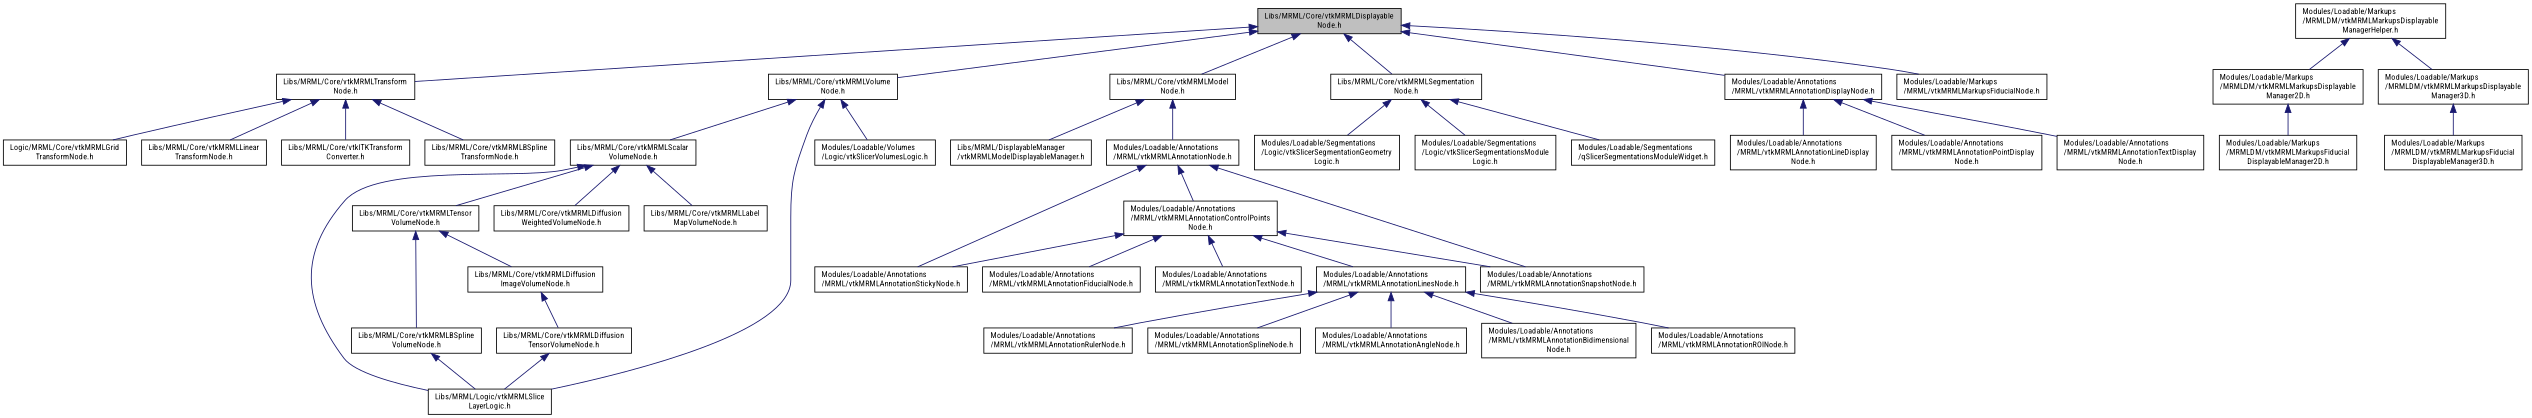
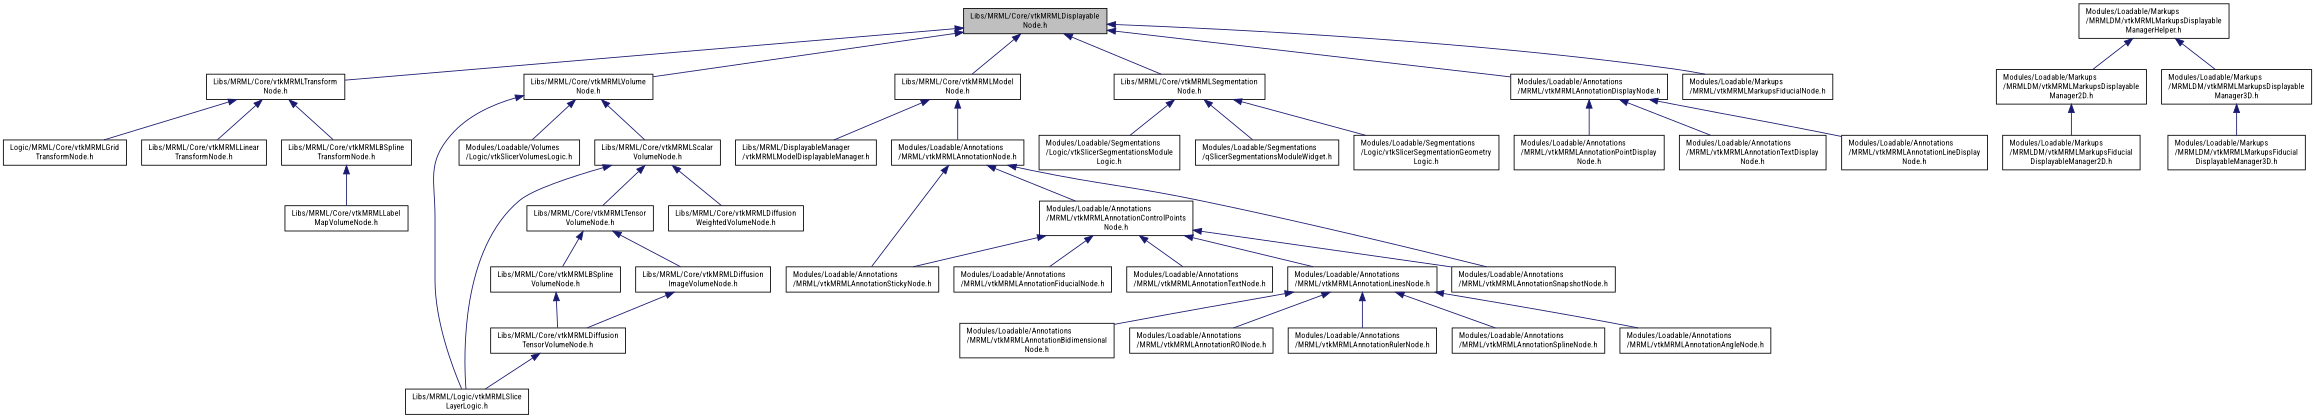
  digraph {
    fontname="Roboto Condensed"
    node [color=black fontname="Roboto Condensed" fontsize=10 shape=record]
    edge [color=midnightblue dir=back fontname="Roboto Condensed" fontsize=10 labelfontname=Helvetica labelfontsize=10 style=solid]
    n1 [fillcolor=grey75 fontcolor=black height=0.2 label="Libs/MRML/Core/vtkMRMLDisplayable\lNode.h" style=filled width=0.4]
    n2 [height=0.2 label="Libs/MRML/Core/vtkMRMLTransform\lNode.h" width=0.4]
    n3 [height=0.2 label="Libs/MRML/Core/vtkMRMLVolume\lNode.h" width=0.4]
    n4 [height=0.2 label="Libs/MRML/Core/vtkMRMLModel\lNode.h" width=0.4]
    n5 [height=0.2 label="Libs/MRML/Core/vtkMRMLSegmentation\lNode.h" width=0.4]
    n6 [height=0.2 label="Modules/Loadable/Annotations\l/MRML/vtkMRMLAnnotationDisplayNode.h" width=0.4]
    n7 [height=0.2 label="Modules/Loadable/Markups\l/MRML/vtkMRMLMarkupsFiducialNode.h" width=0.4]
-   n8 [height=0.2 label="Libs/MRML/Core/vtkITKTransform\lConverter.h" width=0.4]
    n9 [height=0.2 label="Libs/MRML/Core/vtkMRMLBSpline\lTransformNode.h" width=0.4]
    n10 [height=0.2 label="Logic/MRML/Core/vtkMRMLGrid\lTransformNode.h" width=0.4]
    n11 [height=0.2 label="Libs/MRML/Core/vtkMRMLLinear\lTransformNode.h" width=0.4]
    n12 [height=0.2 label="Libs/MRML/Core/vtkMRMLScalar\lVolumeNode.h" width=0.4]
    n13 [height=0.2 label="Libs/MRML/Logic/vtkMRMLSlice\lLayerLogic.h" width=0.4]
    n14 [height=0.2 label="Modules/Loadable/Volumes\l/Logic/vtkSlicerVolumesLogic.h" width=0.4]
    n15 [height=0.2 label="Libs/MRML/DisplayableManager\l/vtkMRMLModelDisplayableManager.h" width=0.4]
    n16 [height=0.2 label="Modules/Loadable/Annotations\l/MRML/vtkMRMLAnnotationNode.h" width=0.4]
    n17 [height=0.2 label="Modules/Loadable/Segmentations\l/Logic/vtkSlicerSegmentationGeometry\lLogic.h" width=0.4]
    n18 [height=0.2 label="Modules/Loadable/Segmentations\l/Logic/vtkSlicerSegmentationsModule\lLogic.h" width=0.4]
    n19 [height=0.2 label="Modules/Loadable/Segmentations\l/qSlicerSegmentationsModuleWidget.h" width=0.4]
    n20 [height=0.2 label="Modules/Loadable/Annotations\l/MRML/vtkMRMLAnnotationLineDisplay\lNode.h" width=0.4]
    n21 [height=0.2 label="Modules/Loadable/Annotations\l/MRML/vtkMRMLAnnotationPointDisplay\lNode.h" width=0.4]
    n22 [height=0.2 label="Modules/Loadable/Annotations\l/MRML/vtkMRMLAnnotationTextDisplay\lNode.h" width=0.4]
    n23 [height=0.2 label="Libs/MRML/Core/vtkMRMLTensor\lVolumeNode.h" width=0.4]
    n24 [height=0.2 label="Libs/MRML/Core/vtkMRMLDiffusion\lWeightedVolumeNode.h" width=0.4]
    n25 [height=0.2 label="Libs/MRML/Core/vtkMRMLLabel\lMapVolumeNode.h" width=0.4]
    n26 [height=0.2 label="Libs/MRML/Core/vtkMRMLDiffusion\lImageVolumeNode.h" width=0.4]
    n27 [height=0.2 label="Libs/MRML/Core/vtkMRMLBSpline\lVolumeNode.h" width=0.4]
    n28 [height=0.2 label="Libs/MRML/Core/vtkMRMLDiffusion\lTensorVolumeNode.h" width=0.4]
    n29 [height=0.2 label="Modules/Loadable/Annotations\l/MRML/vtkMRMLAnnotationControlPoints\lNode.h" width=0.4]
    n30 [height=0.2 label="Modules/Loadable/Annotations\l/MRML/vtkMRMLAnnotationSnapshotNode.h" width=0.4]
    n31 [height=0.2 label="Modules/Loadable/Annotations\l/MRML/vtkMRMLAnnotationStickyNode.h" width=0.4]
    n32 [height=0.2 label="Modules/Loadable/Annotations\l/MRML/vtkMRMLAnnotationLinesNode.h" width=0.4]
    n33 [height=0.2 label="Modules/Loadable/Annotations\l/MRML/vtkMRMLAnnotationFiducialNode.h" width=0.4]
    n34 [height=0.2 label="Modules/Loadable/Annotations\l/MRML/vtkMRMLAnnotationTextNode.h" width=0.4]
    n35 [height=0.2 label="Modules/Loadable/Annotations\l/MRML/vtkMRMLAnnotationAngleNode.h" width=0.4]
    n36 [height=0.2 label="Modules/Loadable/Annotations\l/MRML/vtkMRMLAnnotationBidimensional\lNode.h" width=0.4]
    n37 [height=0.2 label="Modules/Loadable/Annotations\l/MRML/vtkMRMLAnnotationROINode.h" width=0.4]
    n38 [height=0.2 label="Modules/Loadable/Annotations\l/MRML/vtkMRMLAnnotationRulerNode.h" width=0.4]
    n39 [height=0.2 label="Modules/Loadable/Annotations\l/MRML/vtkMRMLAnnotationSplineNode.h" width=0.4]
    n40 [height=0.2 label="Modules/Loadable/Markups\l/MRMLDM/vtkMRMLMarkupsDisplayable\lManagerHelper.h" width=0.4]
    n41 [height=0.2 label="Modules/Loadable/Markups\l/MRMLDM/vtkMRMLMarkupsDisplayable\lManager2D.h" width=0.4]
    n42 [height=0.2 label="Modules/Loadable/Markups\l/MRMLDM/vtkMRMLMarkupsDisplayable\lManager3D.h" width=0.4]
    n43 [height=0.2 label="Modules/Loadable/Markups\l/MRMLDM/vtkMRMLMarkupsFiducial\lDisplayableManager2D.h" width=0.4]
    n44 [height=0.2 label="Modules/Loadable/Markups\l/MRMLDM/vtkMRMLMarkupsFiducial\lDisplayableManager3D.h" width=0.4]
    n1 -> n2
    n1 -> n3
    n1 -> n4
    n1 -> n5
    n1 -> n6
    n1 -> n7
-   n2 -> n8
    n2 -> n9
    n2 -> n10
    n2 -> n11
    n3 -> n12
    n3 -> n13
    n3 -> n14
    n4 -> n15
    n4 -> n16
    n5 -> n17
    n5 -> n18
    n5 -> n19
    n6 -> n20
    n6 -> n21
    n6 -> n22
    n12 -> n13
    n12 -> n23
    n12 -> n24
-   n12 -> n25
+   n9 -> n25
    n16 -> n29
    n16 -> n30
    n16 -> n31
    n23 -> n26
    n23 -> n27
    n26 -> n28
-   n27 -> n13
+   n27 -> n28
    n28 -> n13
    n29 -> n30
    n29 -> n31
    n29 -> n32
    n29 -> n33
    n29 -> n34
    n32 -> n35
    n32 -> n36
    n32 -> n37
    n32 -> n38
    n32 -> n39
    n40 -> n41
    n40 -> n42
    n41 -> n43
    n42 -> n44
  }
